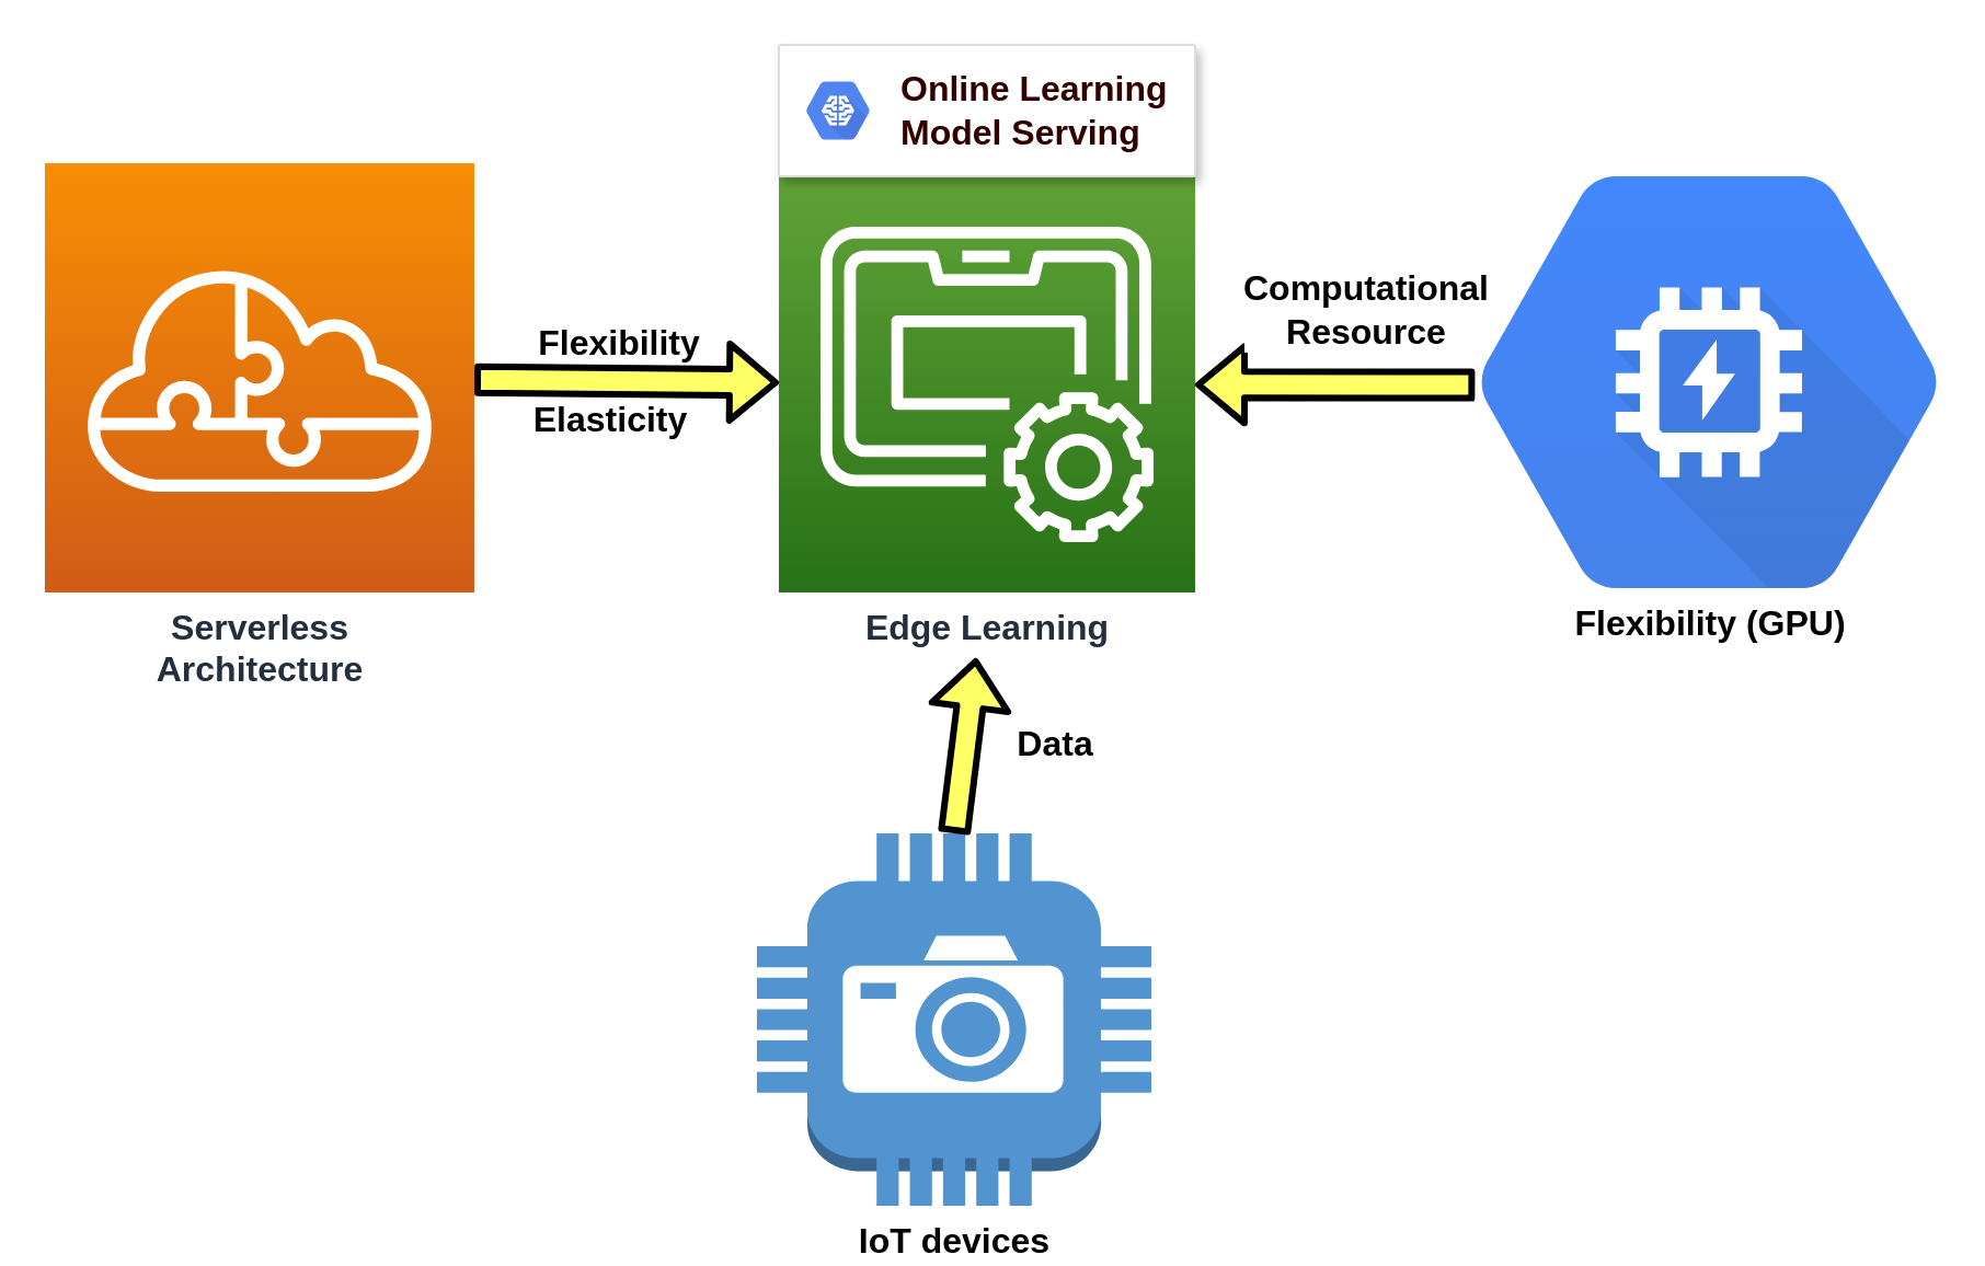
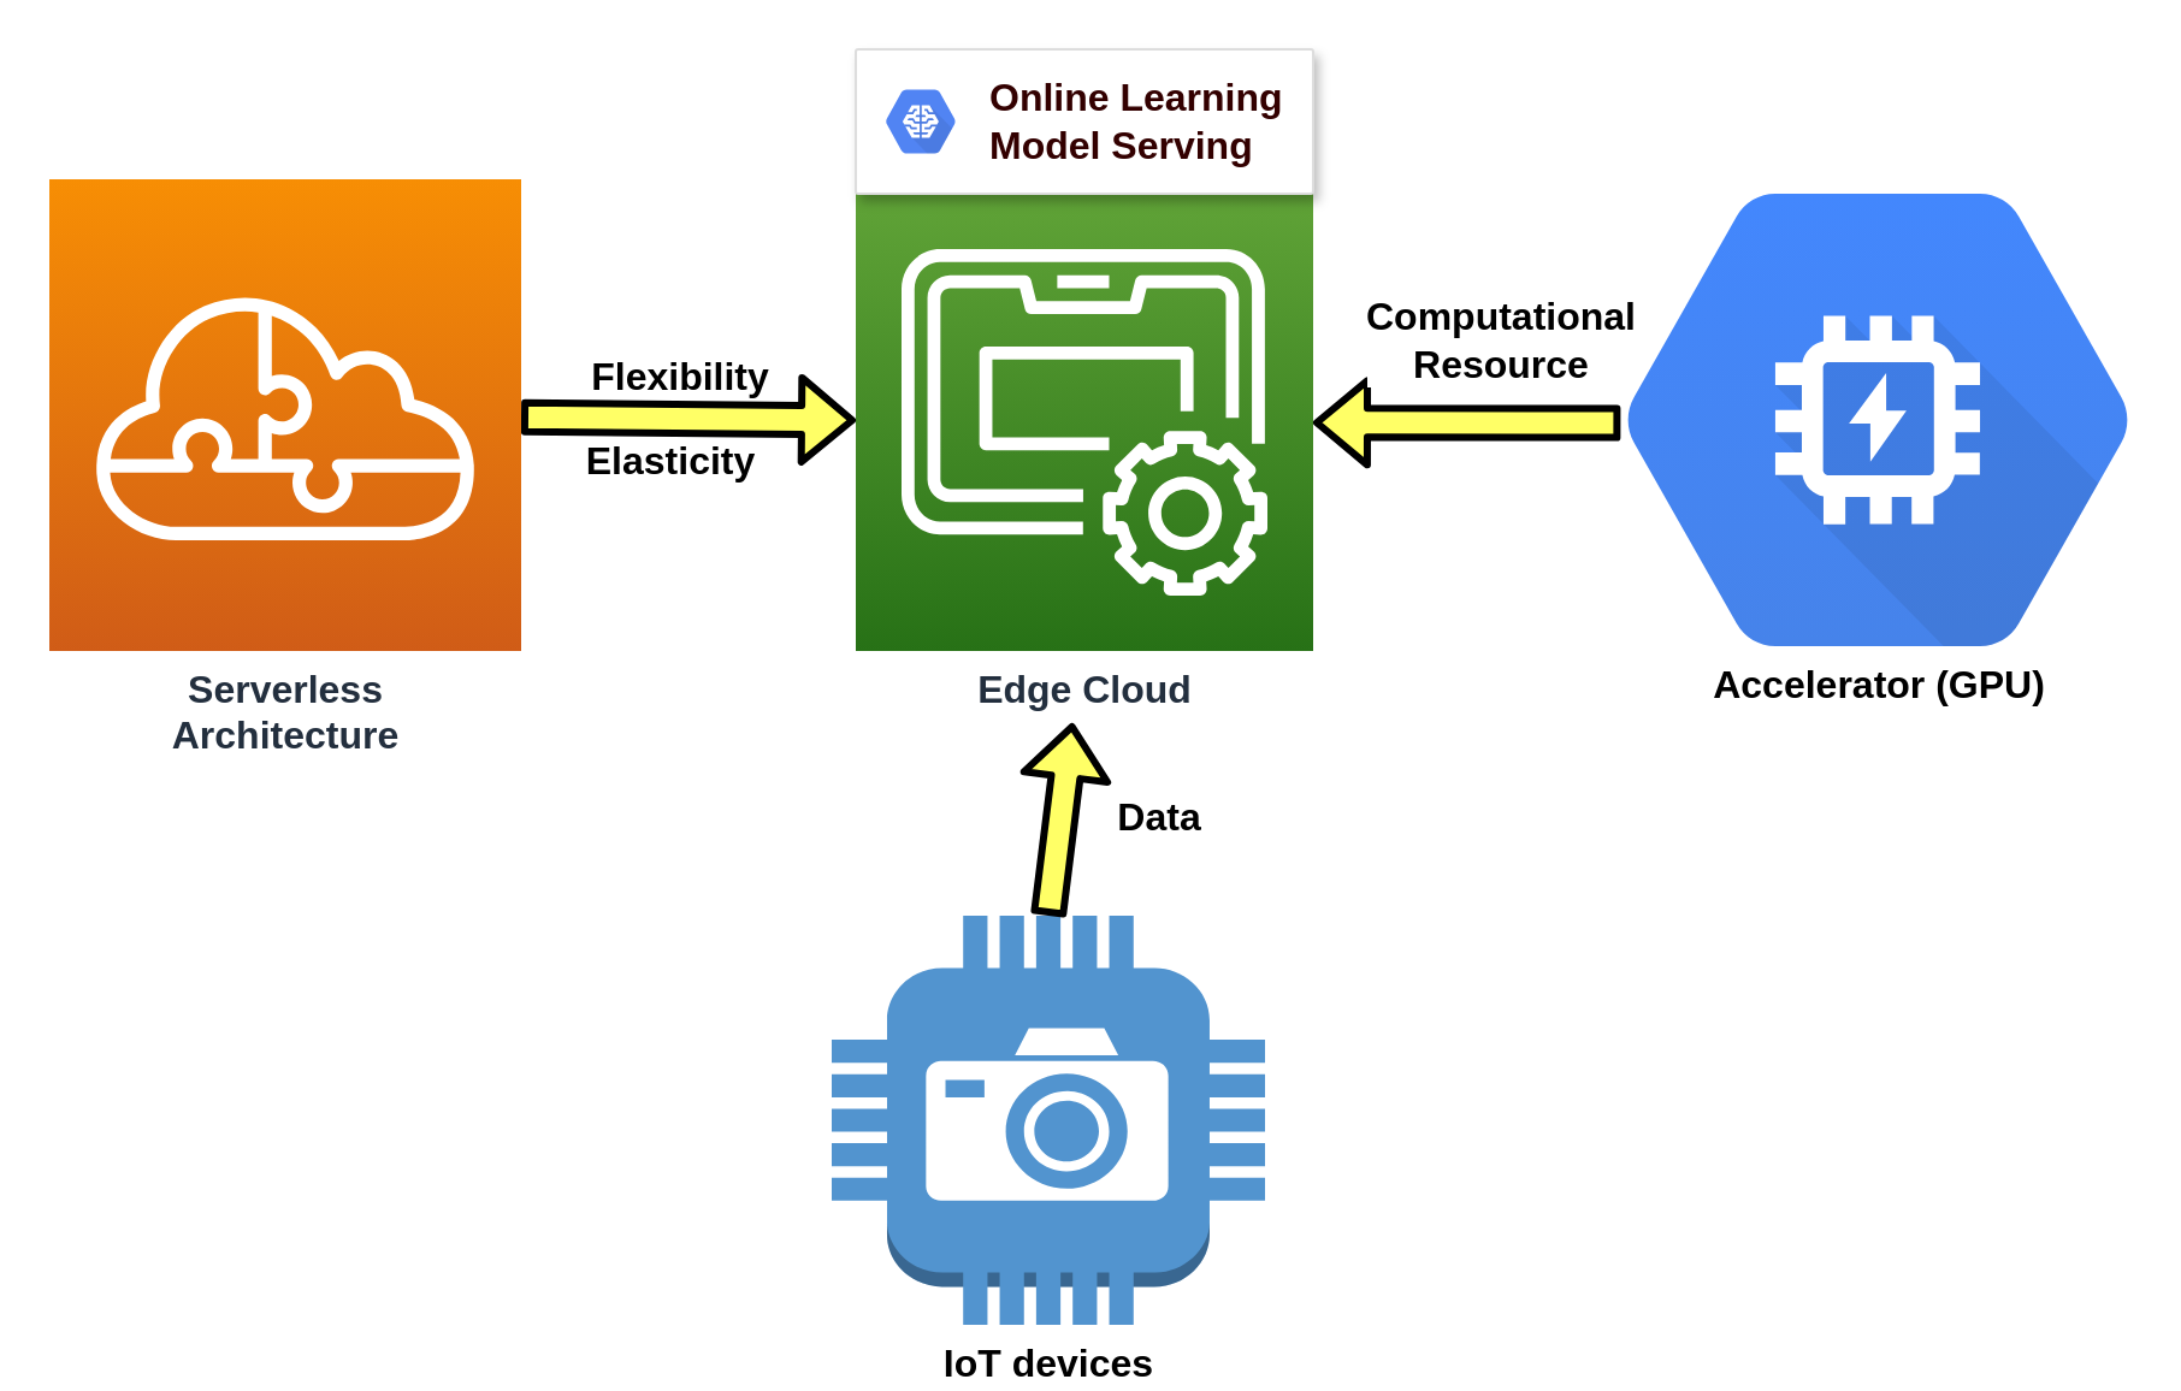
  <mxCell id="0" />
  <mxCell id="1" parent="0" />
- <mxCell id="2" value="&lt;font style=&quot;font-size: 16px&quot;&gt;&lt;b&gt;Edge Learning&lt;/b&gt;&lt;/font&gt;" style="outlineConnect=0;fontColor=#232F3E;gradientColor=#60A337;gradientDirection=north;fillColor=#277116;strokeColor=#ffffff;dashed=0;verticalLabelPosition=bottom;verticalAlign=top;align=center;html=1;fontSize=12;fontStyle=0;aspect=fixed;shape=mxgraph.aws4.resourceIcon;resIcon=mxgraph.aws4.snowball_edge;" parent="1" vertex="1"><mxGeometry x="355" y="80" width="190" height="190" as="geometry" /></mxCell>
+ <mxCell id="2" value="&lt;font style=&quot;font-size: 16px&quot;&gt;&lt;b&gt;Edge Cloud&lt;/b&gt;&lt;/font&gt;" style="outlineConnect=0;fontColor=#232F3E;gradientColor=#60A337;gradientDirection=north;fillColor=#277116;strokeColor=#ffffff;dashed=0;verticalLabelPosition=bottom;verticalAlign=top;align=center;html=1;fontSize=12;fontStyle=0;aspect=fixed;shape=mxgraph.aws4.resourceIcon;resIcon=mxgraph.aws4.snowball_edge;" parent="1" vertex="1"><mxGeometry x="355" y="80" width="190" height="190" as="geometry" /></mxCell>
  <mxCell id="3" value="" style="strokeColor=#dddddd;shadow=1;strokeWidth=1;rounded=1;absoluteArcSize=1;arcSize=2;" parent="1" vertex="1"><mxGeometry x="355" y="20" width="190" height="60" as="geometry" /></mxCell>
  <mxCell id="4" value="&lt;font style=&quot;font-size: 16px&quot; color=&quot;#330000&quot;&gt;&lt;b&gt;Online Learning&lt;br&gt;Model Serving&lt;/b&gt;&lt;br&gt;&lt;/font&gt;" style="dashed=0;connectable=0;html=1;fillColor=#5184F3;strokeColor=none;shape=mxgraph.gcp2.hexIcon;prIcon=cloud_machine_learning;part=1;labelPosition=right;verticalLabelPosition=middle;align=left;verticalAlign=middle;spacingLeft=5;fontColor=#999999;fontSize=12;" parent="3" vertex="1"><mxGeometry y="0.5" width="44" height="39" relative="1" as="geometry"><mxPoint x="5" y="-19.5" as="offset" /></mxGeometry></mxCell>
  <mxCell id="5" value="" style="shape=flexArrow;endArrow=classic;html=1;fillColor=#FFFF66;strokeWidth=3;" parent="1" source="14" target="2" edge="1"><mxGeometry width="50" height="50" relative="1" as="geometry"><mxPoint x="225" y="175" as="sourcePoint" /><mxPoint x="-175" y="360" as="targetPoint" /></mxGeometry></mxCell>
  <mxCell id="6" value="&lt;font style=&quot;font-size: 16px&quot;&gt;&lt;b&gt;Flexibility&lt;/b&gt;&lt;/font&gt;" style="text;html=1;align=center;verticalAlign=middle;resizable=0;points=[];;labelBackgroundColor=#ffffff;" parent="5" vertex="1" connectable="0"><mxGeometry x="0.133" y="-2" relative="1" as="geometry"><mxPoint x="-13" y="-20.5" as="offset" /></mxGeometry></mxCell>
  <mxCell id="7" value="&lt;font style=&quot;font-size: 16px&quot;&gt;&lt;b&gt;Elasticity&lt;/b&gt;&lt;/font&gt;" style="text;html=1;align=center;verticalAlign=middle;resizable=0;points=[];;labelBackgroundColor=#ffffff;" parent="5" vertex="1" connectable="0"><mxGeometry x="0.123" y="-4" relative="1" as="geometry"><mxPoint x="-16" y="12.5" as="offset" /></mxGeometry></mxCell>
- <mxCell id="8" value="&lt;font style=&quot;font-size: 16px&quot;&gt;&lt;b&gt;Flexibility (GPU)&lt;/b&gt;&lt;/font&gt;" style="shape=mxgraph.gcp.compute.gpu;html=1;fillColor=#4387FD;gradientColor=#4683EA;strokeColor=none;verticalLabelPosition=bottom;verticalAlign=top;align=center;" parent="1" vertex="1"><mxGeometry x="675" y="80" width="209" height="188" as="geometry" /></mxCell>
+ <mxCell id="8" value="&lt;font style=&quot;font-size: 16px&quot;&gt;&lt;b&gt;Accelerator (GPU)&lt;/b&gt;&lt;/font&gt;" style="shape=mxgraph.gcp.compute.gpu;html=1;fillColor=#4387FD;gradientColor=#4683EA;strokeColor=none;verticalLabelPosition=bottom;verticalAlign=top;align=center;" parent="1" vertex="1"><mxGeometry x="675" y="80" width="209" height="188" as="geometry" /></mxCell>
  <mxCell id="9" value="" style="shape=flexArrow;endArrow=classic;html=1;fillColor=#FFFF66;strokeWidth=3;exitX=-0.011;exitY=0.507;exitDx=0;exitDy=0;exitPerimeter=0;" parent="1" source="8" target="2" edge="1"><mxGeometry width="50" height="50" relative="1" as="geometry"><mxPoint x="575" y="310" as="sourcePoint" /><mxPoint x="685" y="310" as="targetPoint" /></mxGeometry></mxCell>
  <mxCell id="10" value="&lt;span style=&quot;font-size: 16px&quot;&gt;&lt;b&gt;Computational &lt;br&gt;Resource&lt;/b&gt;&lt;/span&gt;" style="text;html=1;align=center;verticalAlign=middle;resizable=0;points=[];;labelBackgroundColor=#ffffff;" parent="9" vertex="1" connectable="0"><mxGeometry x="0.133" y="-2" relative="1" as="geometry"><mxPoint x="21.5" y="-33" as="offset" /></mxGeometry></mxCell>
  <mxCell id="11" value="&lt;font style=&quot;font-size: 16px&quot;&gt;&lt;b&gt;IoT devices&lt;/b&gt;&lt;/font&gt;" style="outlineConnect=0;dashed=0;verticalLabelPosition=bottom;verticalAlign=top;align=center;html=1;shape=mxgraph.aws3.camera;fillColor=#5294CF;gradientColor=none;" parent="1" vertex="1"><mxGeometry x="345" y="380" width="180" height="170" as="geometry" /></mxCell>
  <mxCell id="12" value="" style="shape=flexArrow;endArrow=classic;html=1;fillColor=#FFFF66;strokeWidth=3;exitX=0.5;exitY=0;exitDx=0;exitDy=0;exitPerimeter=0;" parent="1" source="11" edge="1"><mxGeometry width="50" height="50" relative="1" as="geometry"><mxPoint x="702.701" y="420.316" as="sourcePoint" /><mxPoint x="445" y="300" as="targetPoint" /></mxGeometry></mxCell>
  <mxCell id="13" value="&lt;span style=&quot;font-size: 16px&quot;&gt;&lt;b&gt;Data&lt;/b&gt;&lt;/span&gt;" style="text;html=1;align=center;verticalAlign=middle;resizable=0;points=[];;labelBackgroundColor=#ffffff;" parent="12" vertex="1" connectable="0"><mxGeometry x="0.133" y="-2" relative="1" as="geometry"><mxPoint x="38" y="3.5" as="offset" /></mxGeometry></mxCell>
  <mxCell id="14" value="&lt;font style=&quot;font-size: 16px&quot;&gt;&lt;b&gt;Serverless &lt;br&gt;Architecture&lt;/b&gt;&lt;/font&gt;" style="outlineConnect=0;fontColor=#232F3E;gradientColor=#F78E04;gradientDirection=north;fillColor=#D05C17;strokeColor=#ffffff;dashed=0;verticalLabelPosition=bottom;verticalAlign=top;align=center;html=1;fontSize=12;fontStyle=0;aspect=fixed;shape=mxgraph.aws4.resourceIcon;resIcon=mxgraph.aws4.serverless_application_repository;" vertex="1" parent="1"><mxGeometry x="20" y="74" width="196" height="196" as="geometry" /></mxCell>
